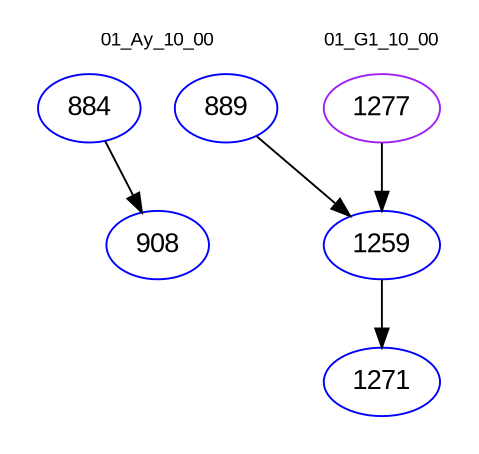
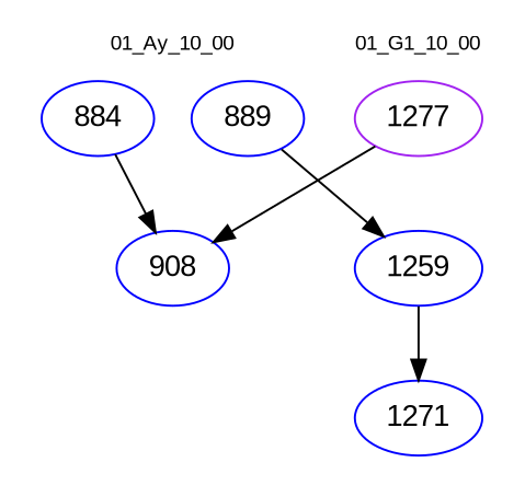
  digraph {
    fontname="Liberation Sans"
    node [color=blue fontname="Liberation Sans"]
    edge [color=black fontname="Liberation Sans"]
    n1 [label=889]
    n2 [label=884]
    n3 [label=908]
    n4 [color=purple label=1277]
    n5 [label=1259]
    n6 [label=1271]
    subgraph cluster_1 {
      color=white
      fontsize=10
      label="01_Ay_10_00"
      n1
      n2
      n3
    }
    subgraph cluster_2 {
      color=white
      fontsize=10
      label="01_G1_10_00"
      n4
      n5
      n6
    }
    n1 -> n5
    n2 -> n3
-   n4 -> n5
+   n4 -> n3
    n5 -> n6
  }
